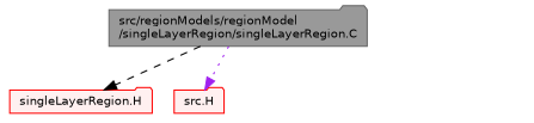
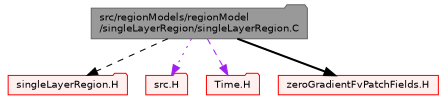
  digraph {
    node [color=red fillcolor="#FFF0F0" fontname=Helvetica fontsize=10 shape=folder style=filled]
    edge [color=black fontname=Helvetica fontsize=10 labelfontname=Helvetica labelfontsize=10 style=dashed]
    n1 [color=gray40 fillcolor=grey60 fontcolor=black height=0.2 label="src/regionModels/regionModel\l/singleLayerRegion/singleLayerRegion.C" width=0.4]
    n2 [height=0.2 label="singleLayerRegion.H" width=0.4]
    n3 [height=0.2 label="src.H" width=0.4]
+   n4 [height=0.2 label="Time.H" width=0.4]
+   n5 [height=0.2 label="zeroGradientFvPatchFields.H" shape=box width=0.4]
    n1 -> n2
    n1 -> n3 [color=purple style=dotted]
+   n1 -> n4 [color=purple]
+   n1 -> n5 [style=bold]
  }
